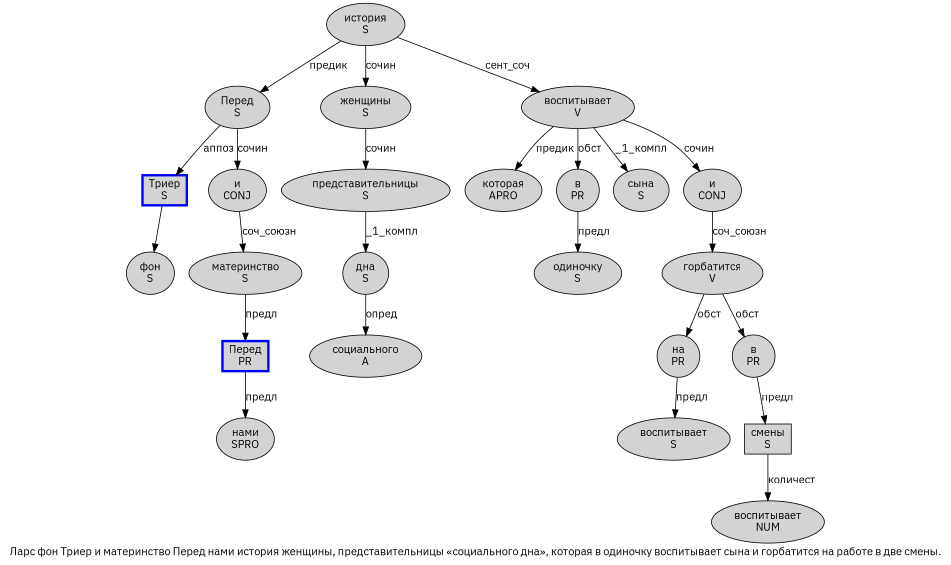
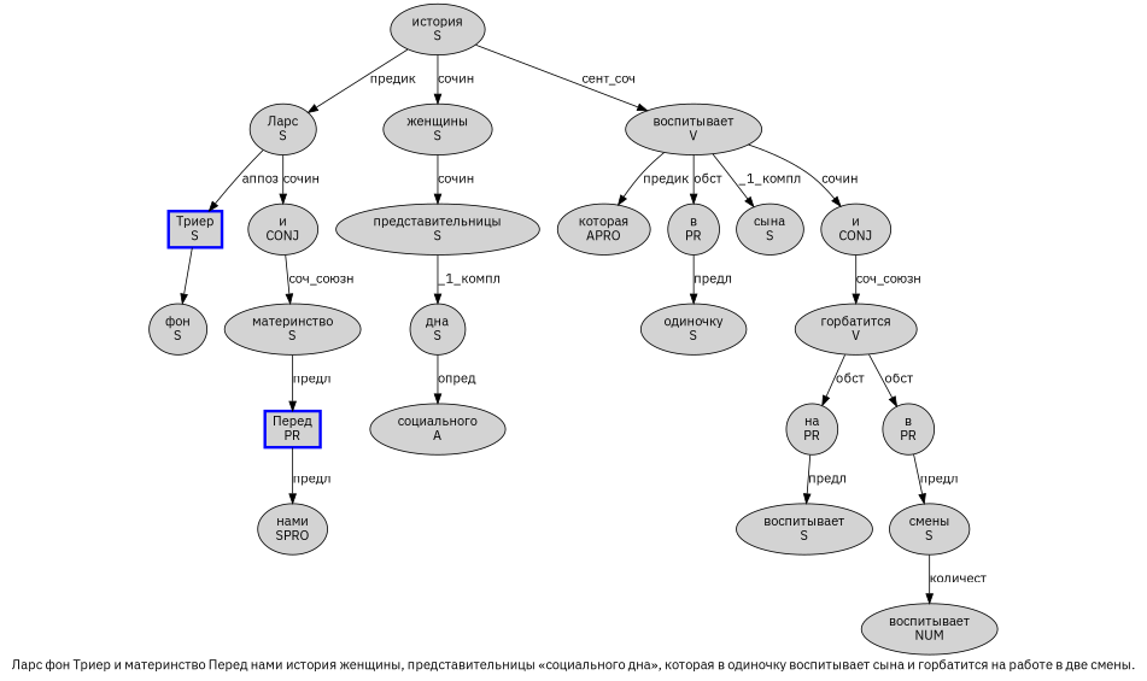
  digraph {
    fontname="IBM Plex Sans"
    label="Ларс фон Триер и материнство Перед нами история женщины, представительницы «социального дна», которая в одиночку воспитывает сына и горбатится на работе в две смены."
    node [fillcolor=lightgray fontname="IBM Plex Sans" penwidth=1 shape=ellipse style=filled]
    edge [fontname="IBM Plex Sans"]
-   n1 [label="Перед\nS"]
+   n1 [label="Ларс\nS"]
    n2 [color=blue label="Триер\nS" penwidth=3 shape=box]
    n3 [label="и\nCONJ"]
    n4 [label="фон\nS"]
    n5 [label="материнство\nS"]
    n6 [color=blue label="Перед\nPR" penwidth=3 shape=box]
    n7 [label="нами\nSPRO"]
    n8 [label="история\nS"]
    n9 [label="женщины\nS"]
    n10 [label="воспитывает\nV"]
    n11 [label="представительницы\nS"]
    n12 [label="которая\nAPRO"]
    n13 [label="в\nPR"]
    n14 [label="сына\nS"]
    n15 [label="и\nCONJ"]
    n16 [label="дна\nS"]
    n17 [label="социального\nA"]
    n18 [label="одиночку\nS"]
    n19 [label="горбатится\nV"]
    n20 [label="на\nPR"]
    n21 [label="в\nPR"]
    n22 [label="воспитывает\nS"]
-   n23 [label="смены\nS" shape=box]
+   n23 [label="смены\nS"]
    n24 [label="воспитывает\nNUM"]
    n1 -> n2 [label="аппоз"]
    n1 -> n3 [label="сочин"]
    n2 -> n4
    n3 -> n5 [label="соч_союзн"]
    n5 -> n6 [label="предл"]
    n6 -> n7 [label="предл"]
    n8 -> n1 [label="предик"]
    n8 -> n9 [label="сочин"]
    n8 -> n10 [label="сент_соч"]
    n9 -> n11 [label="сочин"]
    n10 -> n12 [label="предик"]
    n10 -> n13 [label="обст"]
    n10 -> n14 [label="_1_компл"]
    n10 -> n15 [label="сочин"]
    n11 -> n16 [label="_1_компл"]
    n13 -> n18 [label="предл"]
    n15 -> n19 [label="соч_союзн"]
    n16 -> n17 [label="опред"]
    n19 -> n20 [label="обст"]
    n19 -> n21 [label="обст"]
    n20 -> n22 [label="предл"]
    n21 -> n23 [label="предл"]
    n23 -> n24 [label="количест"]
  }
